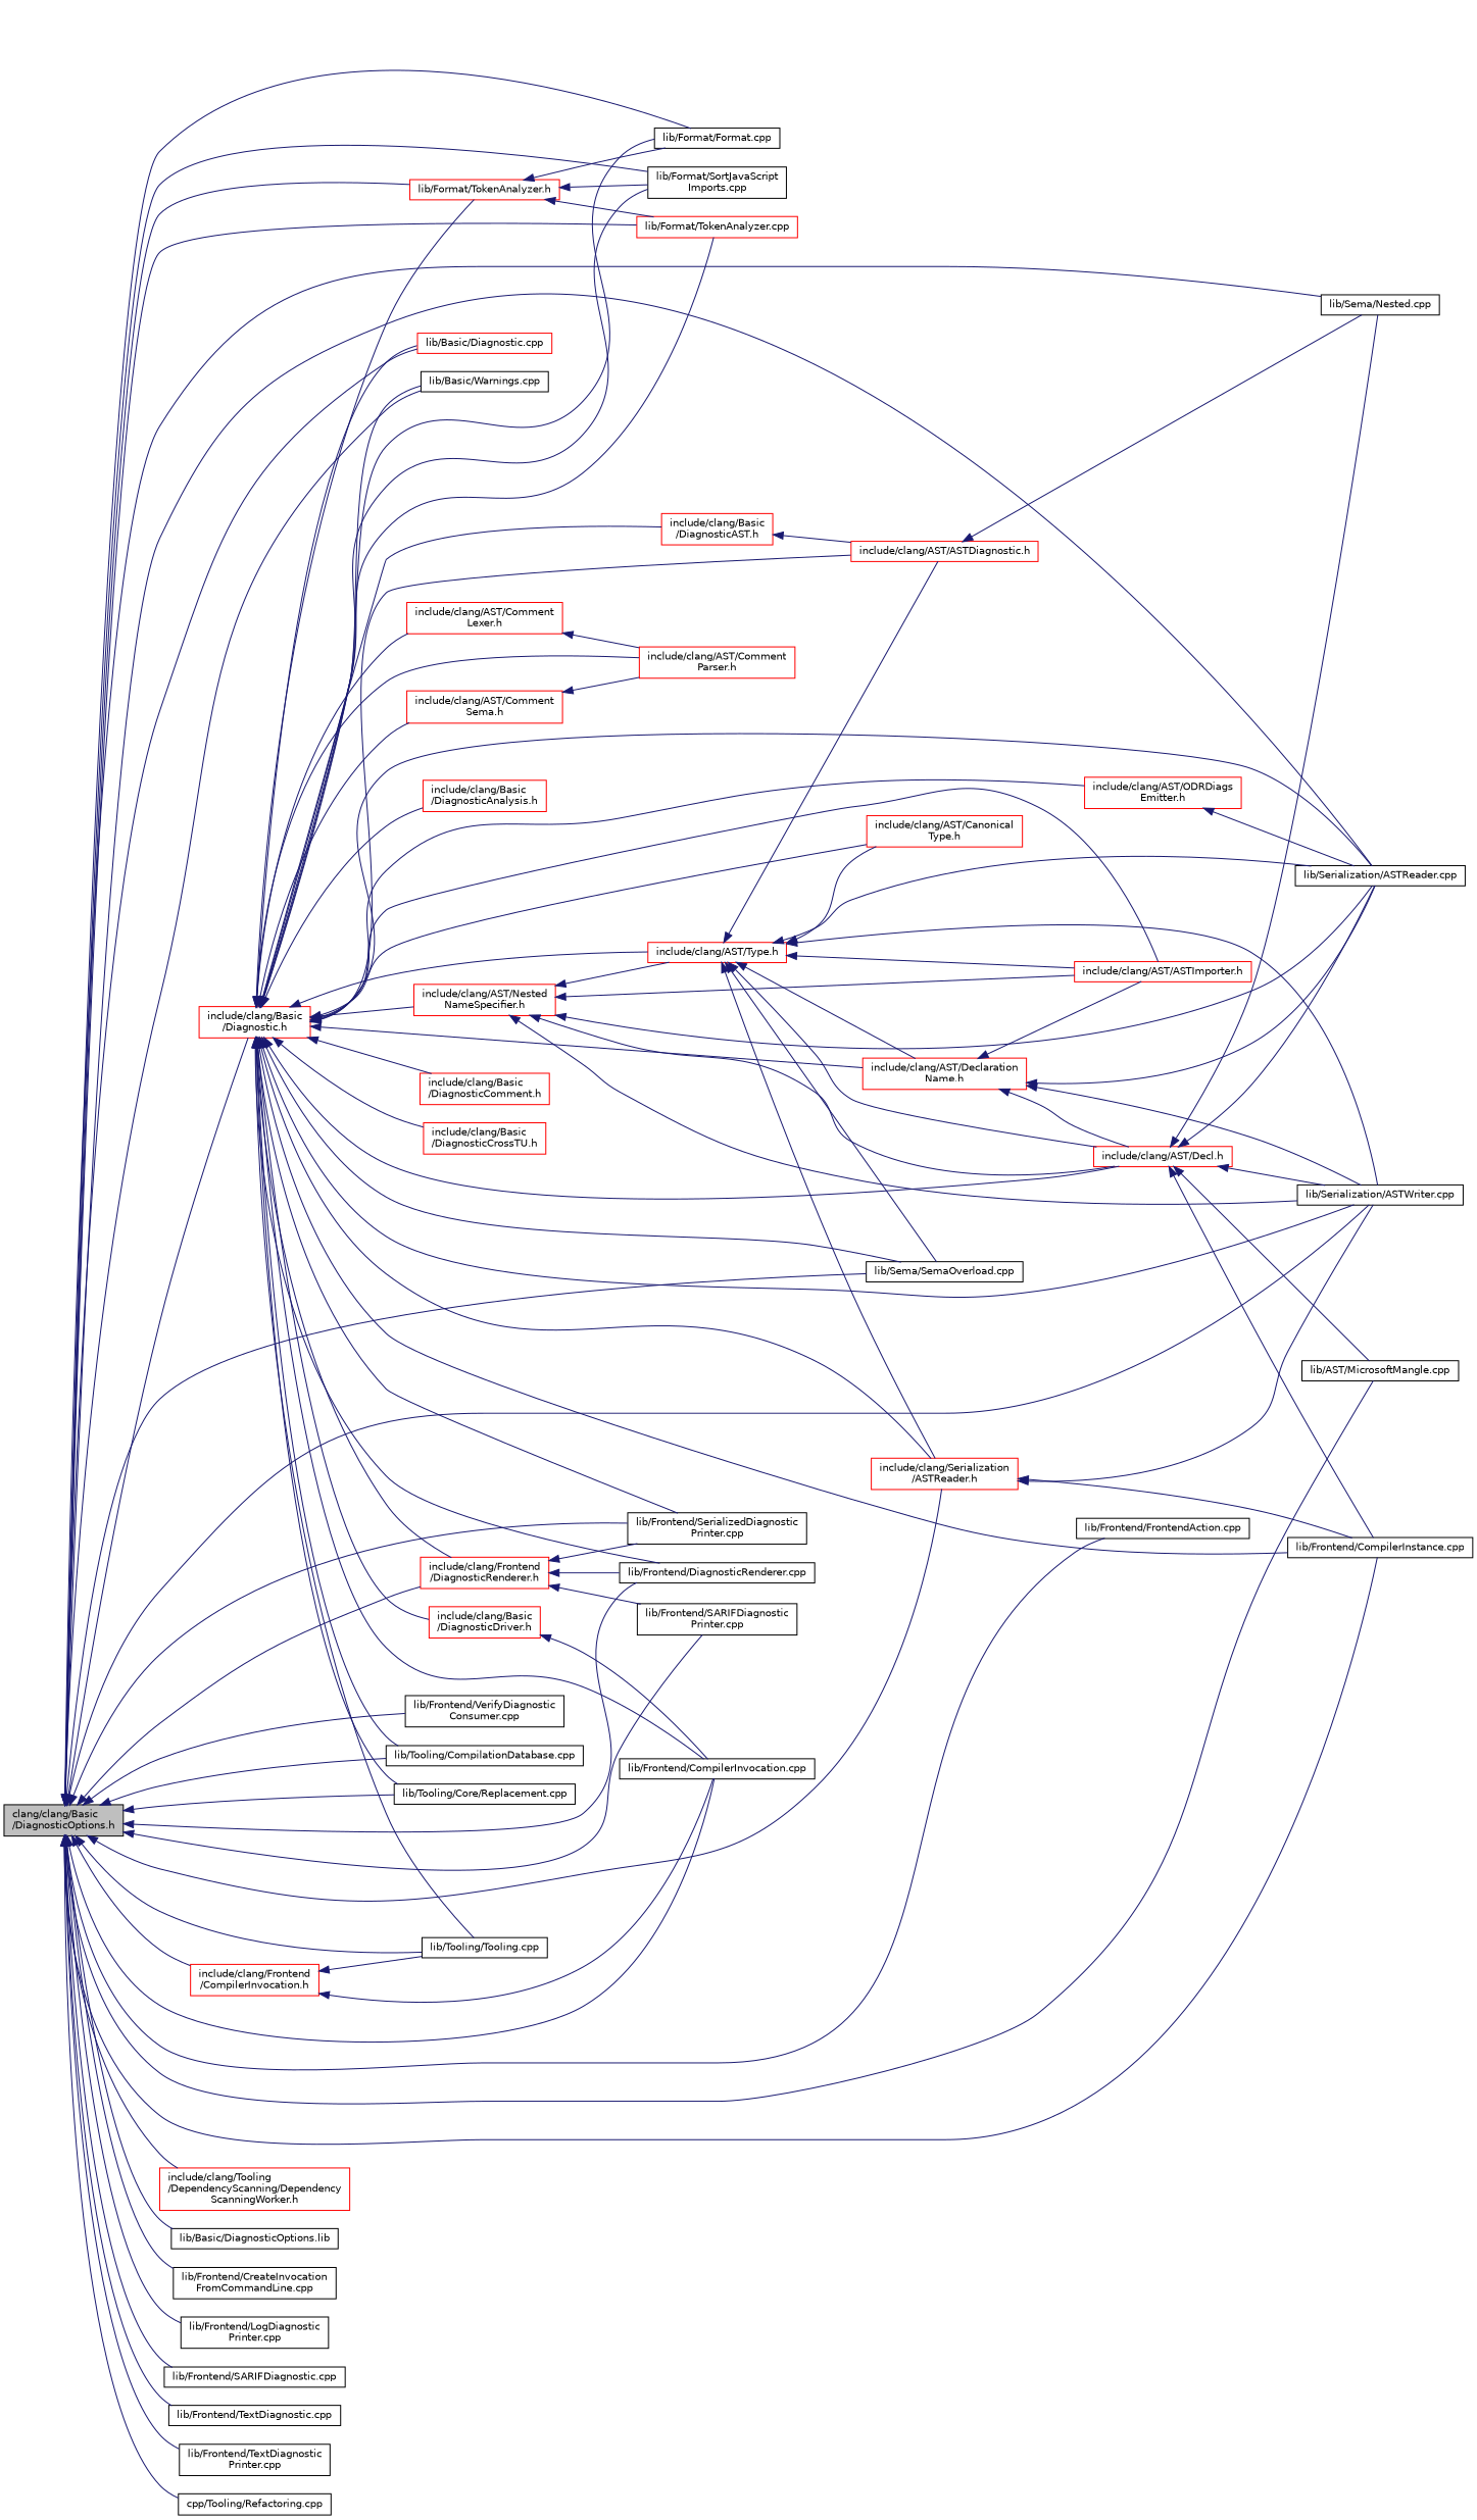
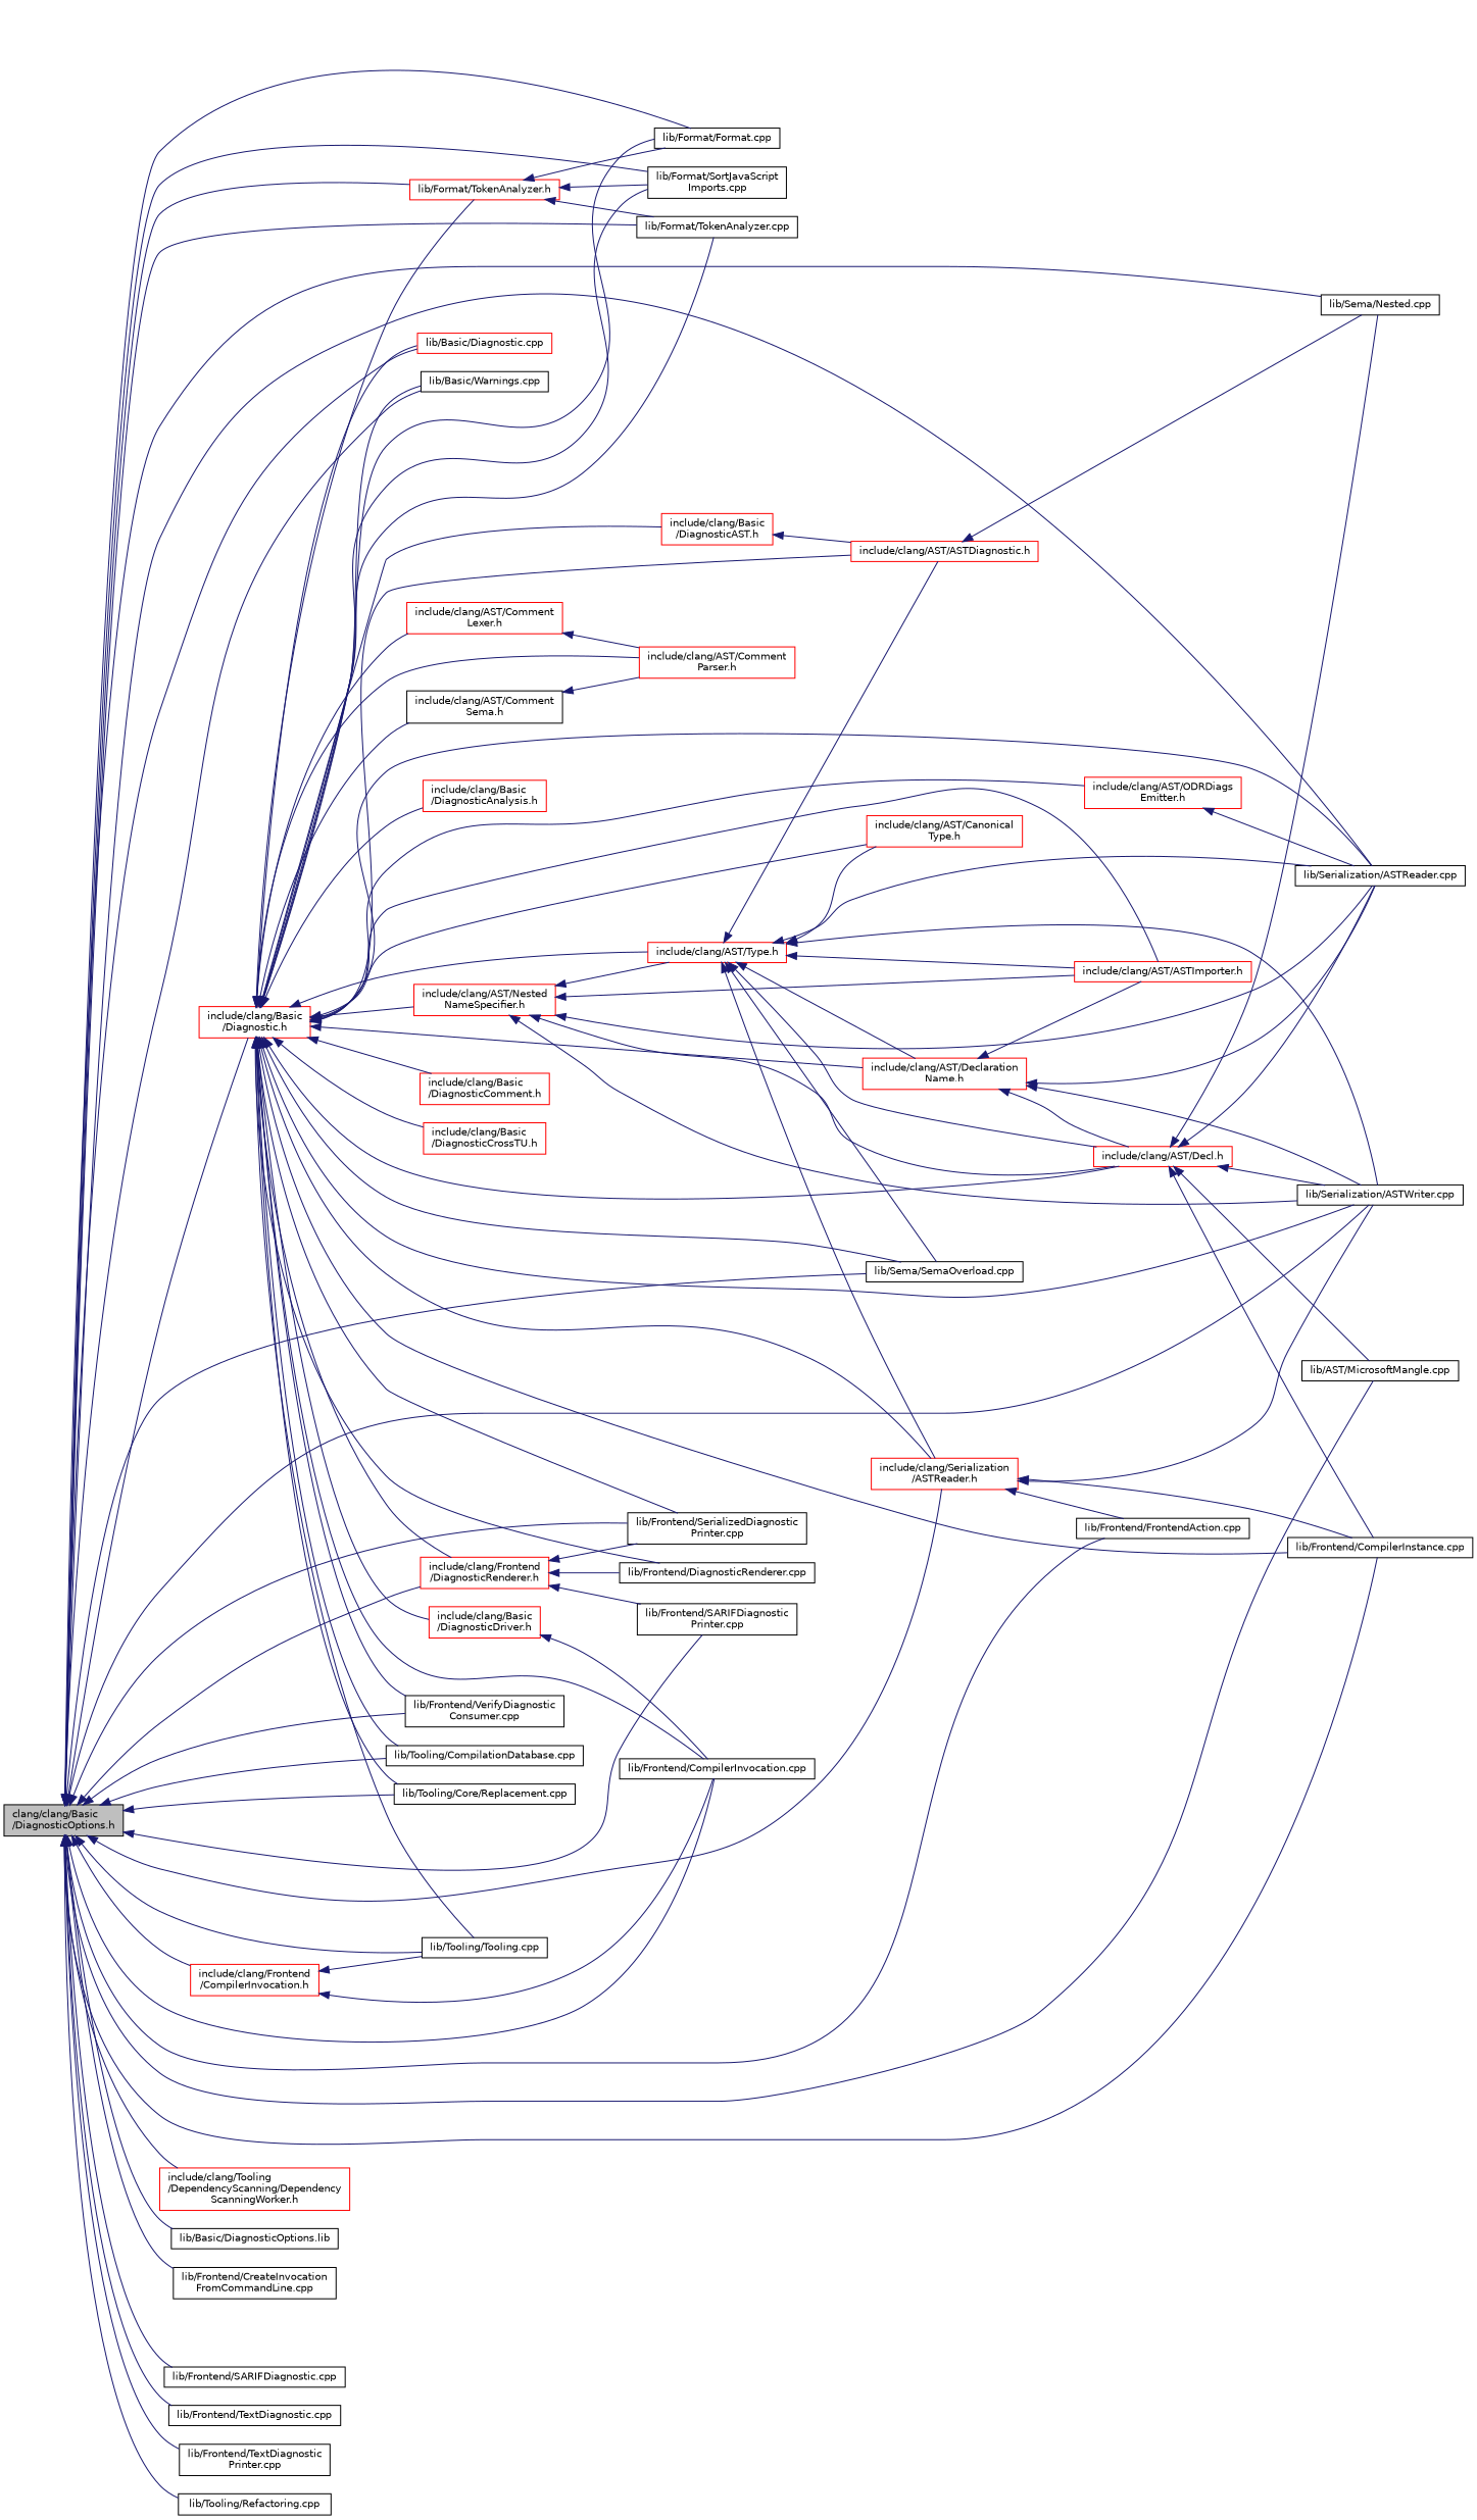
  digraph {
    rankdir=LR
    node [color=black fontname=Helvetica fontsize=10 shape=record]
    edge [color=midnightblue dir=back fontname=Helvetica fontsize=10 labelfontname=Helvetica labelfontsize=10 style=solid]
    n1 [fillcolor=grey75 fontcolor=black height=0.2 label="clang/clang/Basic\l/DiagnosticOptions.h" style=filled width=0.4]
    n2 [color=red height=0.2 label="include/clang/Basic\l/Diagnostic.h" width=0.4]
    n3 [height=0.2 label="lib/Sema/Nested.cpp" width=0.4]
    n4 [height=0.2 label="lib/AST/MicrosoftMangle.cpp" width=0.4]
    n5 [height=0.2 label="lib/Frontend/CompilerInstance.cpp" width=0.4]
    n6 [height=0.2 label="lib/Serialization/ASTReader.cpp" width=0.4]
    n7 [height=0.2 label="lib/Serialization/ASTWriter.cpp" width=0.4]
    n8 [color=red height=0.2 label="include/clang/Serialization\l/ASTReader.h" width=0.4]
    n9 [height=0.2 label="lib/Frontend/FrontendAction.cpp" width=0.4]
    n10 [height=0.2 label="lib/Sema/SemaOverload.cpp" width=0.4]
    n11 [height=0.2 label="lib/Frontend/CompilerInvocation.cpp" width=0.4]
    n12 [color=red height=0.2 label="include/clang/Frontend\l/DiagnosticRenderer.h" width=0.4]
    n13 [height=0.2 label="lib/Frontend/DiagnosticRenderer.cpp" width=0.4]
    n14 [height=0.2 label="lib/Frontend/SARIFDiagnostic\lPrinter.cpp" width=0.4]
    n15 [height=0.2 label="lib/Frontend/SerializedDiagnostic\lPrinter.cpp" width=0.4]
    n16 [color=red height=0.2 label="lib/Basic/Diagnostic.cpp" width=0.4]
    n17 [height=0.2 label="lib/Basic/Warnings.cpp" width=0.4]
    n18 [color=red height=0.2 label="lib/Format/TokenAnalyzer.h" width=0.4]
    n19 [height=0.2 label="lib/Format/Format.cpp" width=0.4]
    n20 [height=0.2 label="lib/Format/SortJavaScript\lImports.cpp" width=0.4]
-   n21 [color=red height=0.2 label="lib/Format/TokenAnalyzer.cpp" width=0.4]
+   n21 [height=0.2 label="lib/Format/TokenAnalyzer.cpp" width=0.4]
    n22 [height=0.2 label="lib/Frontend/VerifyDiagnostic\lConsumer.cpp" width=0.4]
    n23 [height=0.2 label="lib/Tooling/CompilationDatabase.cpp" width=0.4]
    n24 [height=0.2 label="lib/Tooling/Core/Replacement.cpp" width=0.4]
    n25 [height=0.2 label="lib/Tooling/Tooling.cpp" width=0.4]
    n26 [color=red height=0.2 label="include/clang/Frontend\l/CompilerInvocation.h" width=0.4]
    n27 [color=red height=0.2 label="include/clang/Tooling\l/DependencyScanning/Dependency\lScanningWorker.h" width=0.4]
    n28 [height=0.2 label="lib/Basic/DiagnosticOptions.lib" width=0.4]
    n29 [height=0.2 label="lib/Frontend/CreateInvocation\lFromCommandLine.cpp" width=0.4]
-   n30 [height=0.2 label="lib/Frontend/LogDiagnostic\lPrinter.cpp" width=0.4]
    n31 [height=0.2 label="lib/Frontend/SARIFDiagnostic.cpp" width=0.4]
    n32 [height=0.2 label="lib/Frontend/TextDiagnostic.cpp" width=0.4]
    n33 [height=0.2 label="lib/Frontend/TextDiagnostic\lPrinter.cpp" width=0.4]
-   n34 [height=0.2 label="cpp/Tooling/Refactoring.cpp" width=0.4]
+   n34 [height=0.2 label="lib/Tooling/Refactoring.cpp" width=0.4]
    n35 [color=red height=0.2 label="include/clang/AST/ASTDiagnostic.h" width=0.4]
    n36 [color=red height=0.2 label="include/clang/AST/ASTImporter.h" width=0.4]
    n37 [color=red height=0.2 label="include/clang/AST/Canonical\lType.h" width=0.4]
    n38 [color=red height=0.2 label="include/clang/AST/Comment\lLexer.h" width=0.4]
    n39 [color=red height=0.2 label="include/clang/AST/Comment\lParser.h" width=0.4]
-   n40 [color=red height=0.2 label="include/clang/AST/Comment\lSema.h" width=0.4]
+   n40 [height=0.2 label="include/clang/AST/Comment\lSema.h" width=0.4]
    n41 [color=red height=0.2 label="include/clang/AST/Decl.h" width=0.4]
    n42 [color=red height=0.2 label="include/clang/AST/Declaration\lName.h" width=0.4]
    n43 [color=red height=0.2 label="include/clang/AST/Nested\lNameSpecifier.h" width=0.4]
    n44 [color=red height=0.2 label="include/clang/AST/Type.h" width=0.4]
    n45 [color=red height=0.2 label="include/clang/AST/ODRDiags\lEmitter.h" width=0.4]
    n46 [color=red height=0.2 label="include/clang/Basic\l/DiagnosticAnalysis.h" width=0.4]
    n47 [color=red height=0.2 label="include/clang/Basic\l/DiagnosticAST.h" width=0.4]
    n48 [color=red height=0.2 label="include/clang/Basic\l/DiagnosticComment.h" width=0.4]
    n49 [color=red height=0.2 label="include/clang/Basic\l/DiagnosticCrossTU.h" width=0.4]
    n50 [color=red height=0.2 label="include/clang/Basic\l/DiagnosticDriver.h" width=0.4]
    n1 -> n2
    n1 -> n3
    n1 -> n4
    n1 -> n5
    n1 -> n6
    n1 -> n7
    n1 -> n8
    n1 -> n9
    n1 -> n10
    n1 -> n11
    n1 -> n12
-   n1 -> n13
    n1 -> n14
    n1 -> n15
    n1 -> n16
    n1 -> n17
    n1 -> n18
    n1 -> n19
    n1 -> n20
    n1 -> n21
    n1 -> n22
    n1 -> n23
    n1 -> n24
    n1 -> n25
    n1 -> n26
    n1 -> n27
    n1 -> n28
    n1 -> n29
-   n1 -> n30
    n1 -> n31
    n1 -> n32
    n1 -> n33
    n1 -> n34
    n2 -> n5
    n2 -> n6
    n2 -> n7
    n2 -> n8
    n2 -> n10
    n2 -> n11
    n2 -> n12
    n2 -> n13
    n2 -> n15
    n2 -> n16
    n2 -> n17
    n2 -> n18
    n2 -> n19
    n2 -> n20
    n2 -> n21
+   n2 -> n22
    n2 -> n23
    n2 -> n24
    n2 -> n25
    n2 -> n35
    n2 -> n36
    n2 -> n37
    n2 -> n38
    n2 -> n39
    n2 -> n40
    n2 -> n41
    n2 -> n42
    n2 -> n43
    n2 -> n44
    n2 -> n45
    n2 -> n46
    n2 -> n47
    n2 -> n48
    n2 -> n49
    n2 -> n50
    n8 -> n5
    n8 -> n7
+   n8 -> n9
    n12 -> n13
    n12 -> n14
    n12 -> n15
    n18 -> n19
    n18 -> n20
    n18 -> n21
    n26 -> n11
    n26 -> n25
    n35 -> n3
    n38 -> n39
    n40 -> n39
    n41 -> n3
    n41 -> n4
    n41 -> n5
    n41 -> n6
    n41 -> n7
    n42 -> n6
    n42 -> n7
    n42 -> n36
    n42 -> n41
    n43 -> n6
    n43 -> n7
    n43 -> n36
    n43 -> n41
    n43 -> n44
    n44 -> n6
    n44 -> n7
    n44 -> n8
    n44 -> n10
    n44 -> n35
    n44 -> n36
    n44 -> n37
    n44 -> n41
    n44 -> n42
    n45 -> n6
    n47 -> n35
    n50 -> n11
  }
